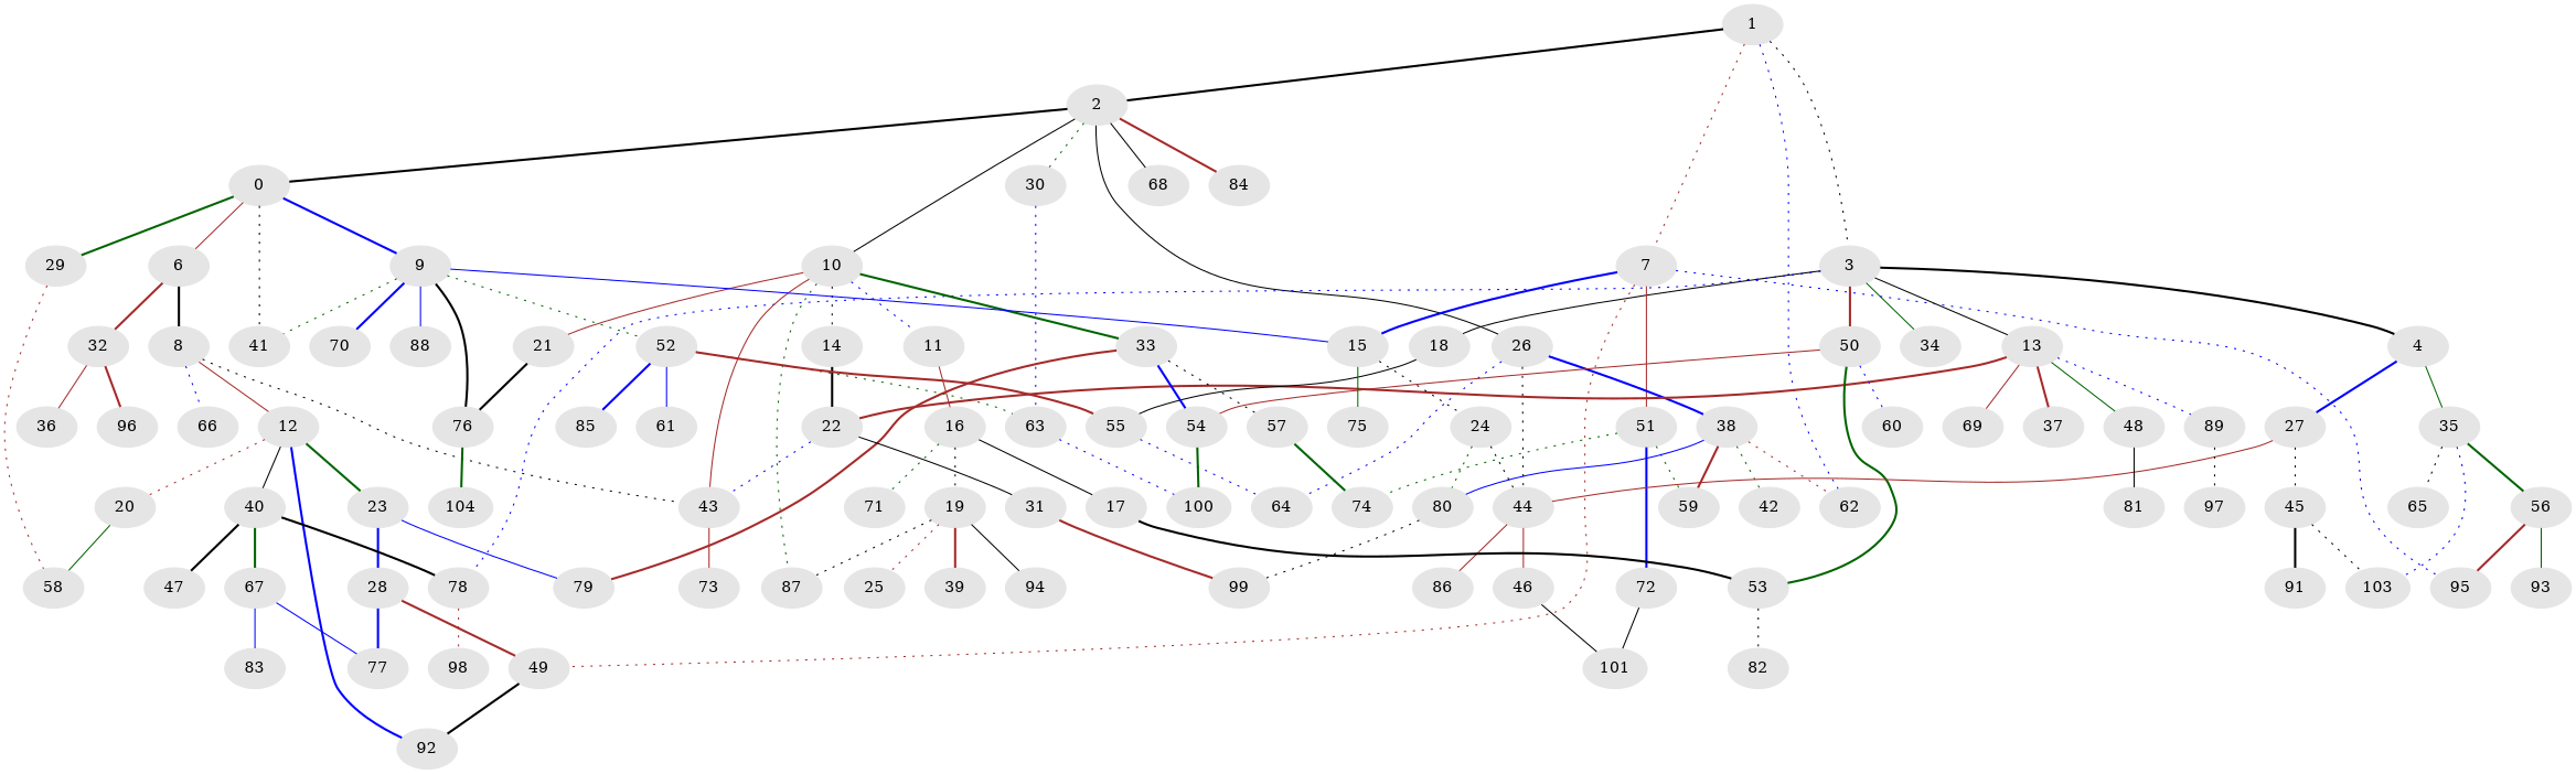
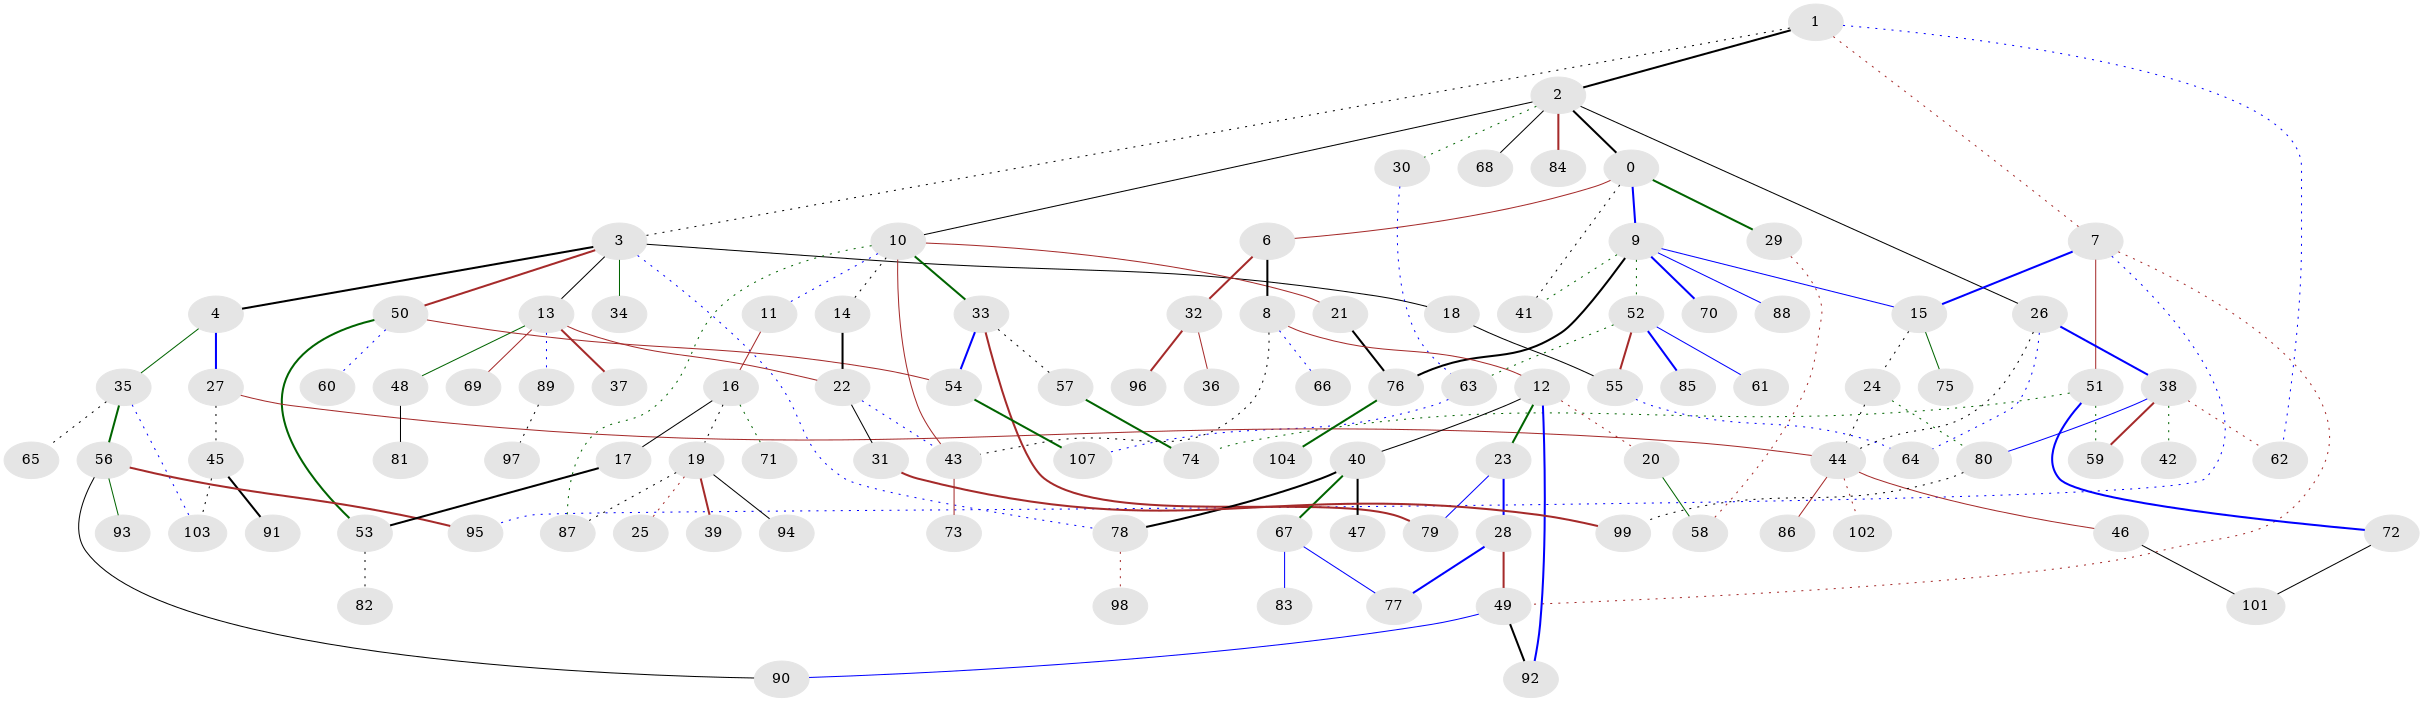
  graph {
    node [color=gray90 style=filled]
    edge [color=black style=dotted]
    1
    2
    3
    7
    62
    n6 [label=0]
    10
    26
    30
    68
    84
    4
    13
    18
    34
    50
    78
    15
    49
    51
    95
    6
    9
    29
    41
    43
    11
    14
    21
    33
    87
    44
    38
    64
    63
    27
    35
    22
    37
    48
    69
    89
    55
    53
    54
    60
    98
    45
    56
    65
    103
    8
    32
    52
    70
    76
    88
    58
    12
    66
    36
    96
    24
    75
    92
+   90
    59
    72
    74
    20
    23
    40
    73
    61
    85
    104
    16
    79
    57
    17
    19
    71
    28
    47
    67
    31
    81
    97
    80
    25
    39
    94
    82
    99
    77
    46
    86
+   102
    42
    91
-   100
+   100 [label=107]
    93
    83
    101
    1 -- 2 [style=bold]
    1 -- 3
    1 -- 7 [color=brown]
    1 -- 62 [color=blue]
    2 -- n6 [style=bold]
    2 -- 10 [style=solid]
    2 -- 26 [style=solid]
    2 -- 30 [color=darkgreen]
    2 -- 68 [style=solid]
    2 -- 84 [color=brown style=bold]
    3 -- 4 [style=bold]
    3 -- 13 [style=solid]
    3 -- 18 [style=solid]
    3 -- 34 [color=darkgreen style=solid]
    3 -- 50 [color=brown style=bold]
    3 -- 78 [color=blue]
    7 -- 15 [color=blue style=bold]
    7 -- 49 [color=brown]
    7 -- 51 [color=brown style=solid]
    7 -- 95 [color=blue]
    n6 -- 6 [color=brown style=solid]
    n6 -- 9 [color=blue style=bold]
    n6 -- 29 [color=darkgreen style=bold]
    n6 -- 41
    10 -- 43 [color=brown style=solid]
    10 -- 11 [color=blue]
    10 -- 14
    10 -- 21 [color=brown style=solid]
    10 -- 33 [color=darkgreen style=bold]
    10 -- 87 [color=darkgreen]
    26 -- 44
    26 -- 38 [color=blue style=bold]
    26 -- 64 [color=blue]
    30 -- 63 [color=blue]
    4 -- 27 [color=blue style=bold]
    4 -- 35 [color=darkgreen style=solid]
-   13 -- 22 [color=brown style=bold]
+   13 -- 22 [color=brown style=solid]
    13 -- 37 [color=brown style=bold]
    13 -- 48 [color=darkgreen style=solid]
    13 -- 69 [color=brown style=solid]
    13 -- 89 [color=blue]
    18 -- 55 [style=solid]
    50 -- 53 [color=darkgreen style=bold]
    50 -- 54 [color=brown style=solid]
    50 -- 60 [color=blue]
    78 -- 98 [color=brown]
    15 -- 24
    15 -- 75 [color=darkgreen style=solid]
    49 -- 92 [style=bold]
+   49 -- 90 [color=blue style=solid]
    51 -- 59 [color=darkgreen]
    51 -- 72 [color=blue style=bold]
    51 -- 74 [color=darkgreen]
    6 -- 8 [style=bold]
    6 -- 32 [color=brown style=bold]
    9 -- 15 [color=blue style=solid]
    9 -- 41 [color=darkgreen]
    9 -- 52 [color=darkgreen]
    9 -- 70 [color=blue style=bold]
    9 -- 76 [style=bold]
    9 -- 88 [color=blue style=solid]
    29 -- 58 [color=brown]
    43 -- 73 [color=brown style=solid]
    11 -- 16 [color=brown style=solid]
    14 -- 22 [style=bold]
    21 -- 76 [style=bold]
    33 -- 54 [color=blue style=bold]
    33 -- 79 [color=brown style=bold]
    33 -- 57
    44 -- 46 [color=brown style=solid]
    44 -- 86 [color=brown style=solid]
+   44 -- 102 [color=brown]
    38 -- 62 [color=brown]
    38 -- 59 [color=brown style=bold]
    38 -- 80 [color=blue style=solid]
    38 -- 42 [color=darkgreen]
    63 -- 100 [color=blue]
    27 -- 44 [color=brown style=solid]
    27 -- 45
    35 -- 56 [color=darkgreen style=bold]
    35 -- 65
    35 -- 103 [color=blue]
    22 -- 43 [color=blue]
    22 -- 31 [style=solid]
    48 -- 81 [style=solid]
    89 -- 97
    55 -- 64 [color=blue]
    53 -- 82
    54 -- 100 [color=darkgreen style=bold]
    45 -- 103
    45 -- 91 [style=bold]
    56 -- 95 [color=brown style=bold]
+   56 -- 90 [style=solid]
    56 -- 93 [color=darkgreen style=solid]
    8 -- 43
    8 -- 12 [color=brown style=solid]
    8 -- 66 [color=blue]
    32 -- 36 [color=brown style=solid]
    32 -- 96 [color=brown style=bold]
    52 -- 63 [color=darkgreen]
    52 -- 55 [color=brown style=bold]
    52 -- 61 [color=blue style=solid]
    52 -- 85 [color=blue style=bold]
    76 -- 104 [color=darkgreen style=bold]
    12 -- 92 [color=blue style=bold]
    12 -- 20 [color=brown]
    12 -- 23 [color=darkgreen style=bold]
    12 -- 40 [style=solid]
    24 -- 44
    24 -- 80 [color=darkgreen]
    72 -- 101 [style=solid]
    20 -- 58 [color=darkgreen style=solid]
    23 -- 79 [color=blue style=solid]
    23 -- 28 [color=blue style=bold]
    40 -- 78 [style=bold]
    40 -- 47 [style=bold]
    40 -- 67 [color=darkgreen style=bold]
    16 -- 17 [style=solid]
    16 -- 19
    16 -- 71 [color=darkgreen]
    57 -- 74 [color=darkgreen style=bold]
    17 -- 53 [style=bold]
    19 -- 87
    19 -- 25 [color=brown]
    19 -- 39 [color=brown style=bold]
    19 -- 94 [style=solid]
    28 -- 49 [color=brown style=bold]
    28 -- 77 [color=blue style=bold]
    67 -- 77 [color=blue style=solid]
    67 -- 83 [color=blue style=solid]
    31 -- 99 [color=brown style=bold]
    80 -- 99
    46 -- 101 [style=solid]
  }
